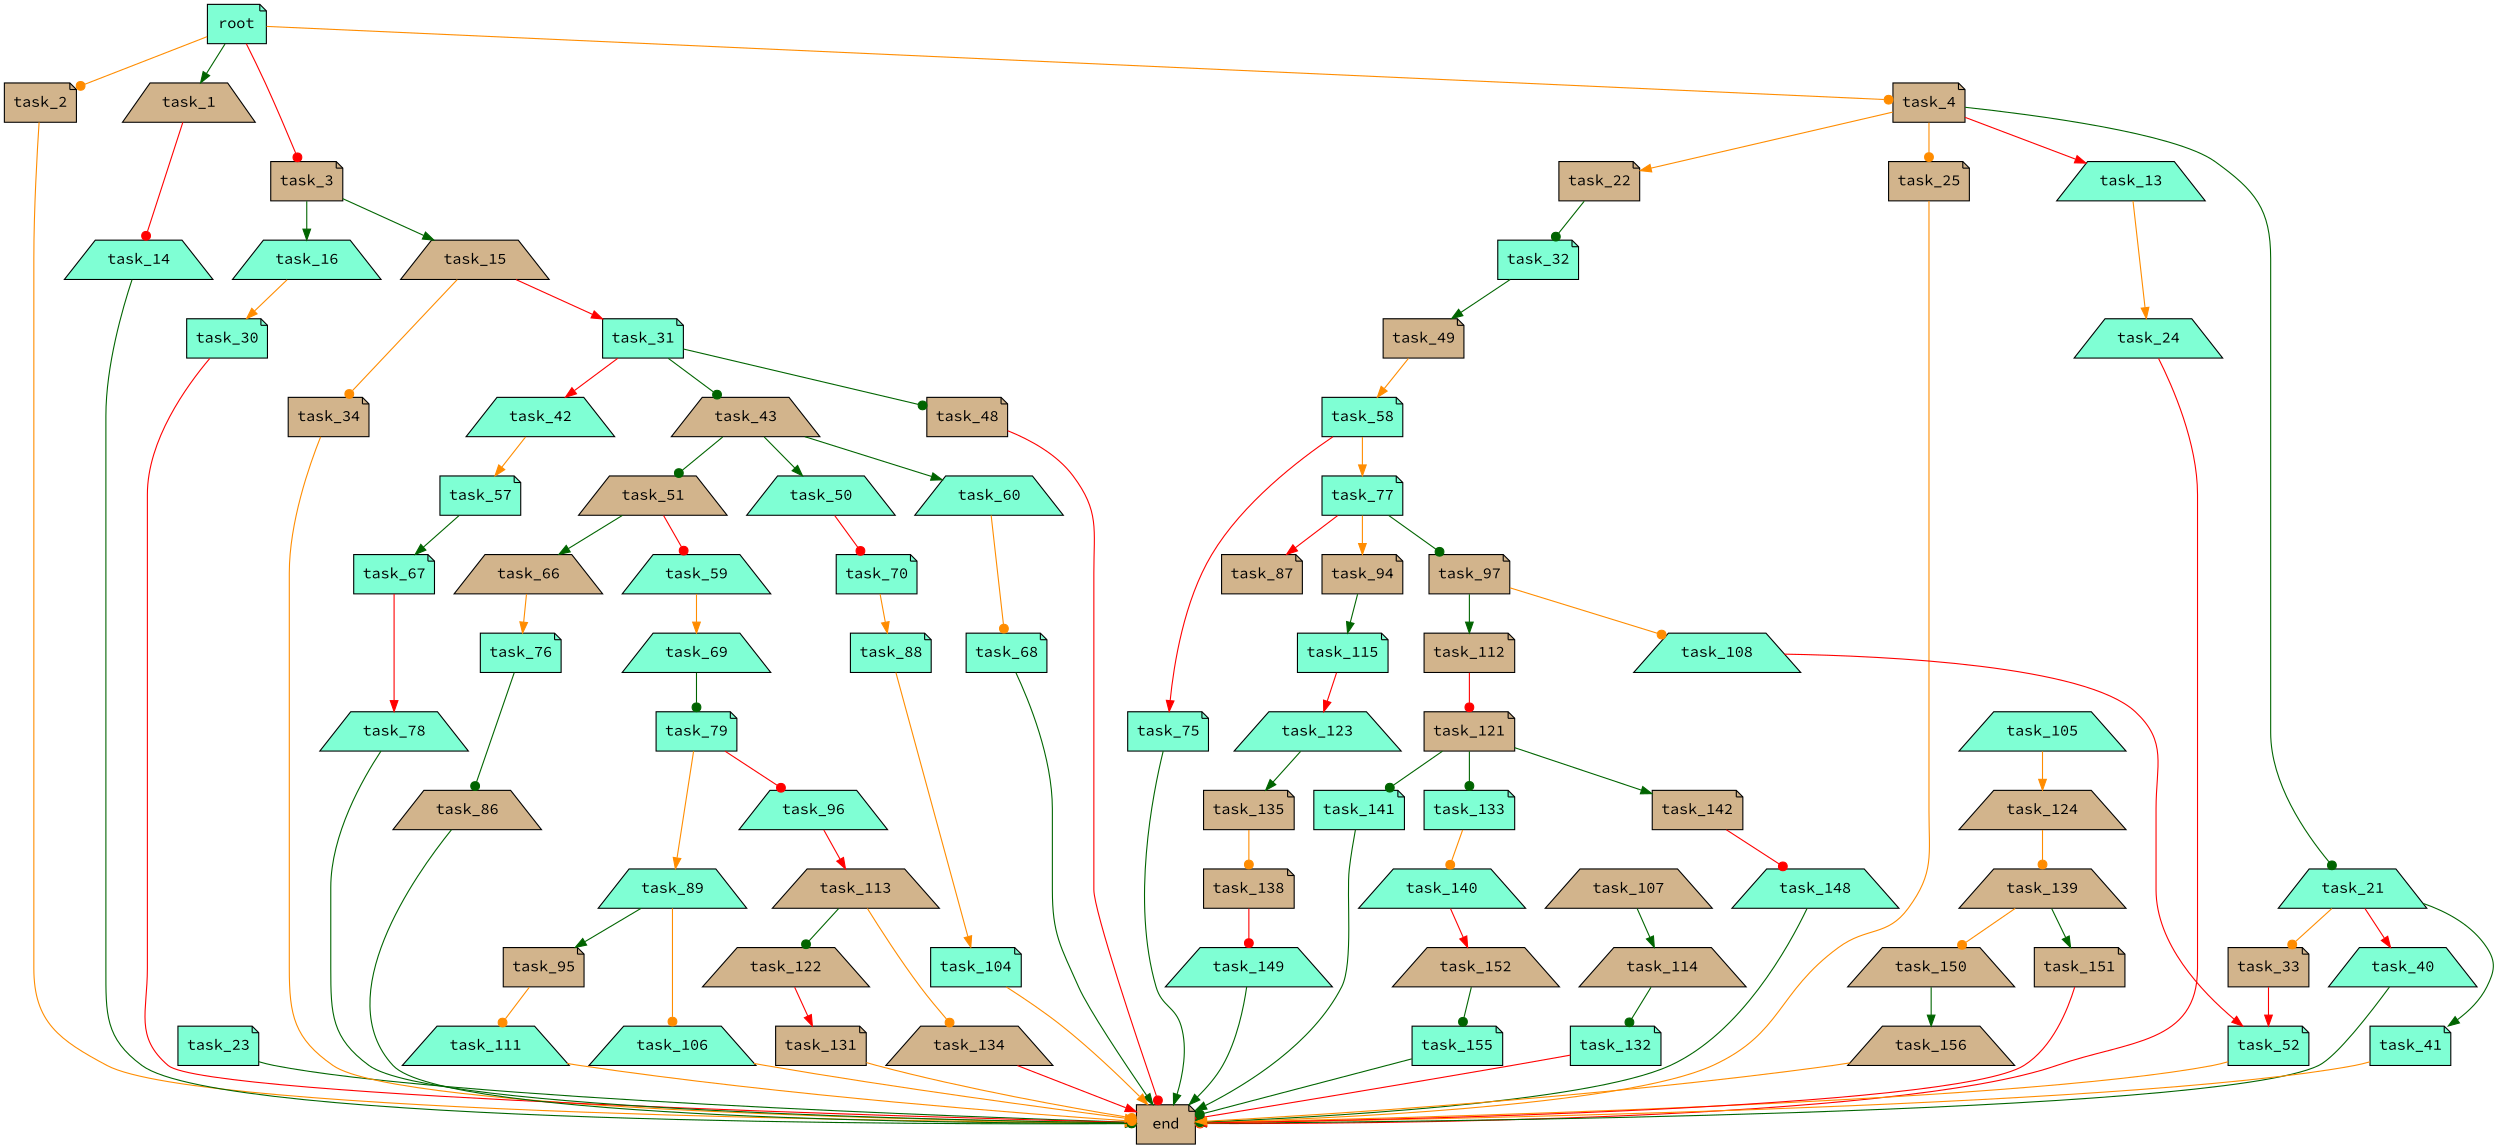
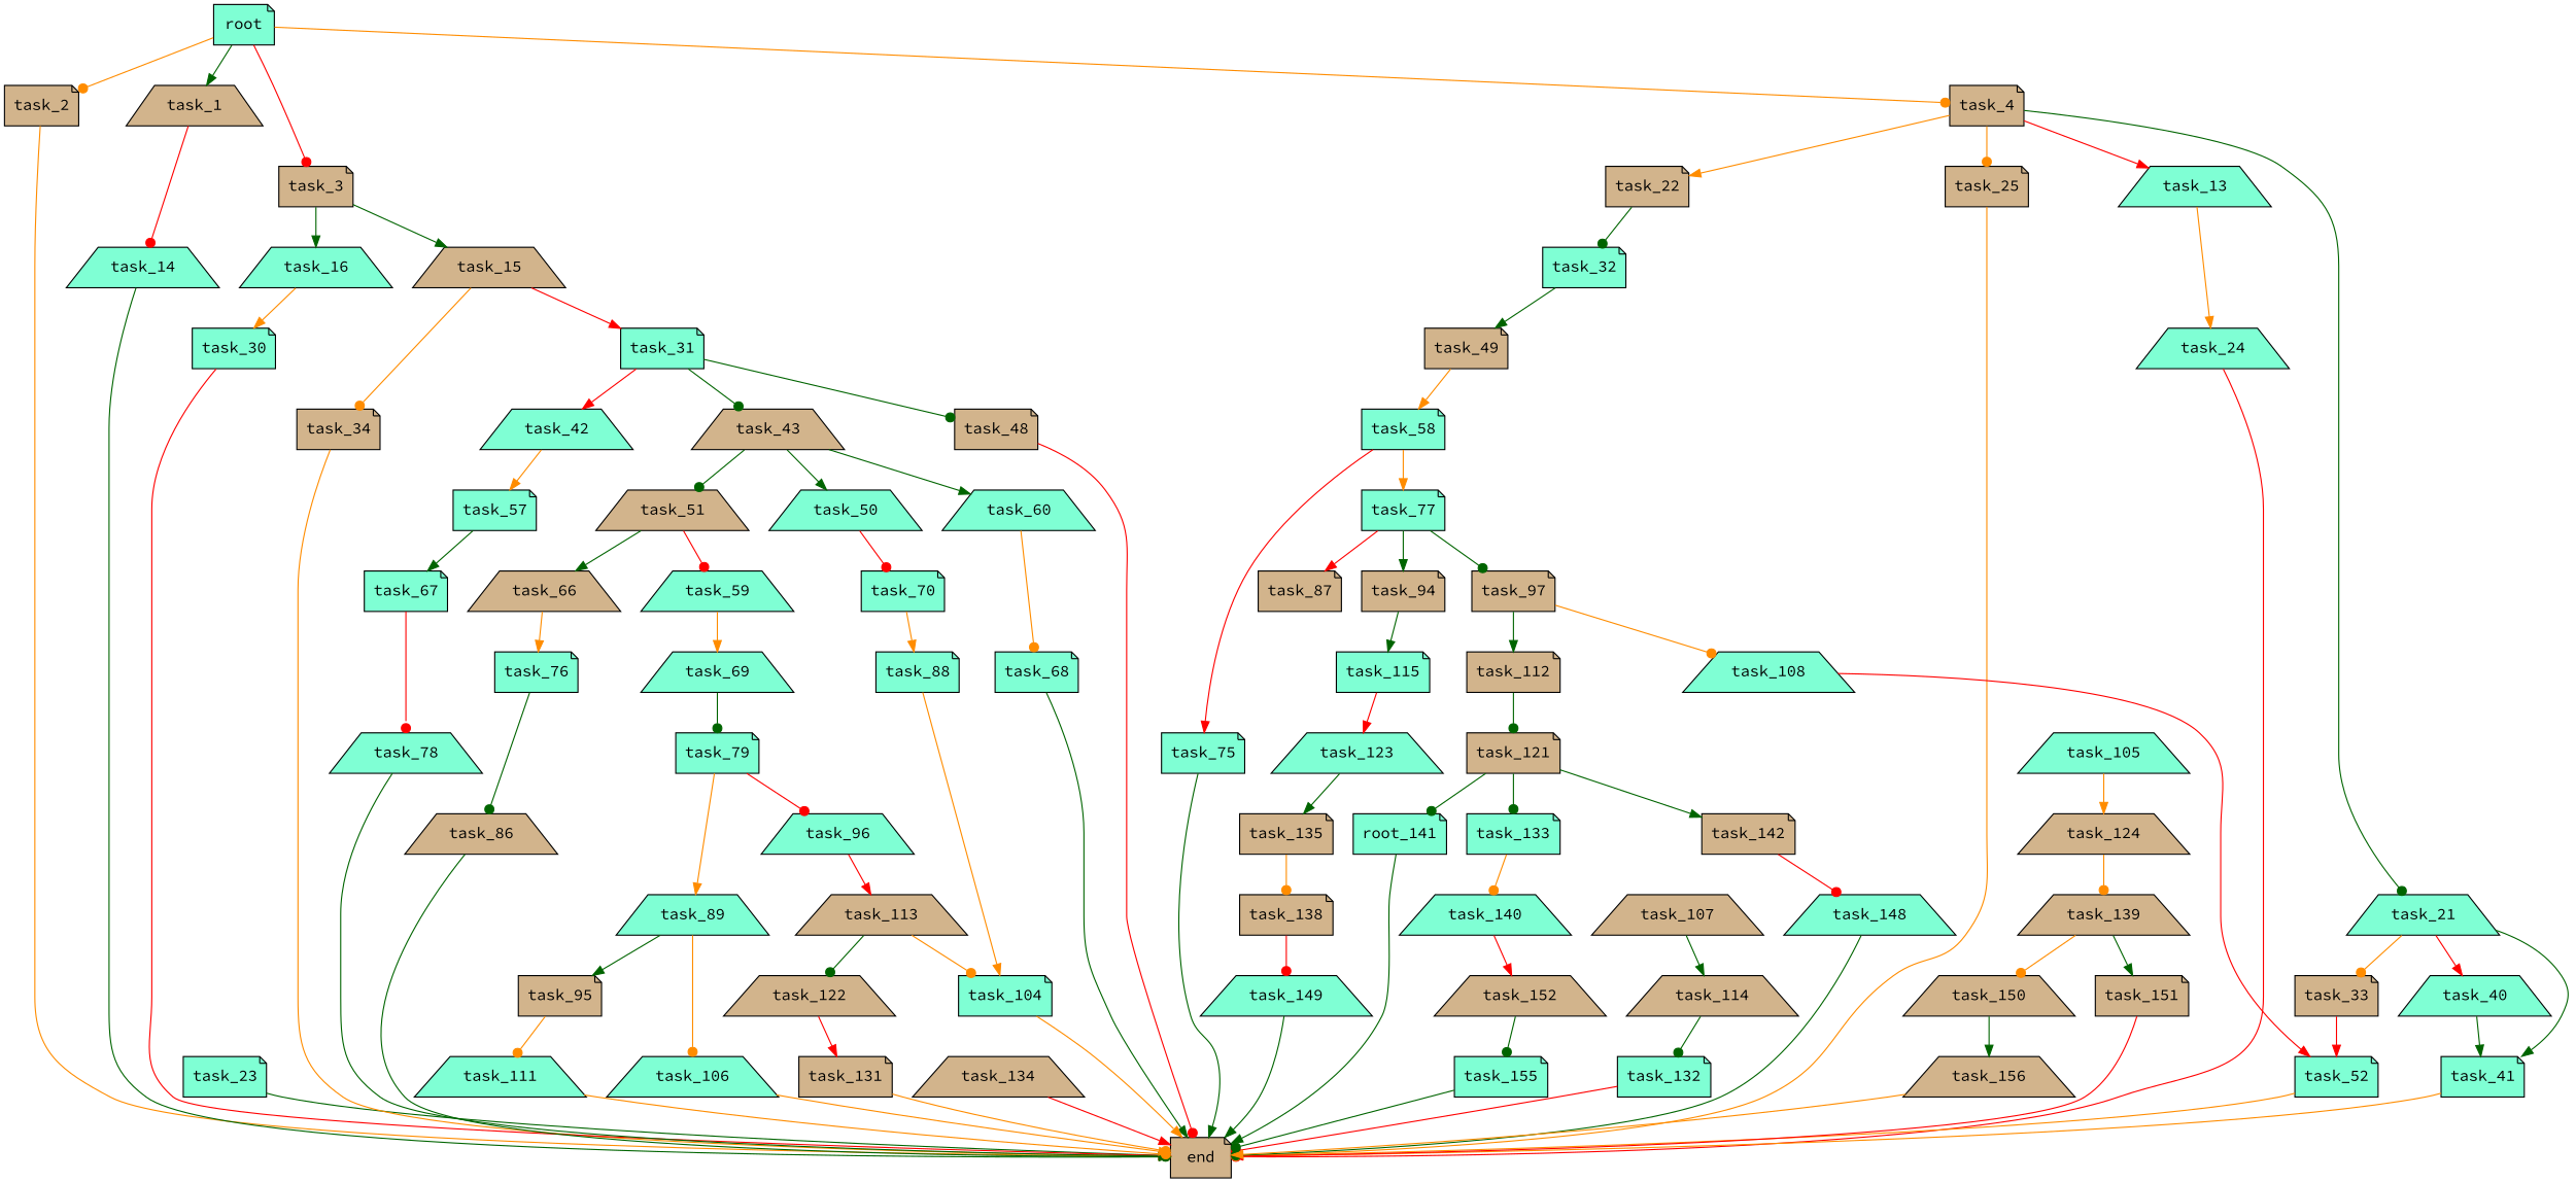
  digraph {
    fontname="Source Code Pro"
    node [fillcolor=aquamarine fontname="Source Code Pro" shape=note style=filled]
    edge [arrowhead=normal color=darkgreen fontname="Source Code Pro"]
    task_1 [fillcolor=tan shape=trapezium]
    root
    task_2 [fillcolor=tan]
    task_3 [fillcolor=tan]
    task_4 [fillcolor=tan]
    task_14 [shape=trapezium]
    end [fillcolor=tan]
    task_15 [fillcolor=tan shape=trapezium]
    task_16 [shape=trapezium]
    task_13 [shape=trapezium]
    task_21 [shape=trapezium]
    task_22 [fillcolor=tan]
    task_25 [fillcolor=tan]
    task_23
    task_31
    task_34 [fillcolor=tan]
    task_30
    task_24 [shape=trapezium]
    task_33 [fillcolor=tan]
    task_40 [shape=trapezium]
    task_41
    task_32
    task_42 [shape=trapezium]
    task_43 [fillcolor=tan shape=trapezium]
    task_48 [fillcolor=tan]
    task_52
    task_49 [fillcolor=tan]
    task_57
    task_50 [shape=trapezium]
    task_51 [fillcolor=tan shape=trapezium]
    task_60 [shape=trapezium]
    task_58
    task_67
    task_70
    task_59 [shape=trapezium]
    task_66 [fillcolor=tan shape=trapezium]
    task_68
    task_75
    task_77
    task_78 [shape=trapezium]
    task_88
    task_69 [shape=trapezium]
    task_76
    task_87 [fillcolor=tan]
    task_94 [fillcolor=tan]
    task_97 [fillcolor=tan]
    task_104
    task_79
    task_86 [fillcolor=tan shape=trapezium]
    task_115
    task_108 [shape=trapezium]
    task_112 [fillcolor=tan]
    task_89 [shape=trapezium]
    task_96 [shape=trapezium]
    task_95 [fillcolor=tan]
    task_106 [shape=trapezium]
    task_113 [fillcolor=tan shape=trapezium]
    task_105 [shape=trapezium]
    task_124 [fillcolor=tan shape=trapezium]
    task_123 [shape=trapezium]
    task_107 [fillcolor=tan shape=trapezium]
    task_114 [fillcolor=tan shape=trapezium]
    task_121 [fillcolor=tan]
    task_111 [shape=trapezium]
    task_122 [fillcolor=tan shape=trapezium]
    task_134 [fillcolor=tan shape=trapezium]
    task_139 [fillcolor=tan shape=trapezium]
    task_135 [fillcolor=tan]
    task_131 [fillcolor=tan]
    task_132
    task_133
-   task_141
+   task_141 [label=root_141]
    task_142 [fillcolor=tan]
    task_150 [fillcolor=tan shape=trapezium]
    task_151 [fillcolor=tan]
    task_140 [shape=trapezium]
    task_148 [shape=trapezium]
    task_138 [fillcolor=tan]
    task_152 [fillcolor=tan shape=trapezium]
    task_149 [shape=trapezium]
    task_156 [fillcolor=tan shape=trapezium]
    task_155
    task_1 -> task_14 [arrowhead=dot color=red]
    root -> task_1
    root -> task_2 [arrowhead=dot color=darkorange]
    root -> task_3 [arrowhead=dot color=red]
    root -> task_4 [arrowhead=dot color=darkorange]
    task_2 -> end [arrowhead=dot color=darkorange]
    task_3 -> task_15
    task_3 -> task_16
    task_4 -> task_13 [color=red]
    task_4 -> task_21 [arrowhead=dot]
    task_4 -> task_22 [color=darkorange]
    task_4 -> task_25 [arrowhead=dot color=darkorange]
    task_14 -> end
    task_15 -> task_31 [color=red]
    task_15 -> task_34 [arrowhead=dot color=darkorange]
    task_16 -> task_30 [color=darkorange]
    task_13 -> task_24 [color=darkorange]
    task_21 -> task_33 [arrowhead=dot color=darkorange]
    task_21 -> task_40 [color=red]
    task_21 -> task_41
    task_22 -> task_32 [arrowhead=dot]
    task_25 -> end [color=darkorange]
    task_23 -> end [arrowhead=dot]
    task_31 -> task_42 [color=red]
    task_31 -> task_43 [arrowhead=dot]
    task_31 -> task_48 [arrowhead=dot]
    task_34 -> end [color=darkorange]
-   task_30 -> end [arrowhead=dot color=red]
+   task_30 -> end [color=red]
    task_24 -> end [arrowhead=dot color=red]
    task_33 -> task_52 [color=red]
-   task_40 -> end
+   task_40 -> task_41
    task_41 -> end [arrowhead=dot color=darkorange]
    task_32 -> task_49
    task_42 -> task_57 [color=darkorange]
    task_43 -> task_50
    task_43 -> task_51 [arrowhead=dot]
    task_43 -> task_60
    task_48 -> end [arrowhead=dot color=red]
    task_52 -> end [color=darkorange]
    task_49 -> task_58 [color=darkorange]
    task_57 -> task_67
    task_50 -> task_70 [arrowhead=dot color=red]
    task_51 -> task_59 [arrowhead=dot color=red]
    task_51 -> task_66
    task_60 -> task_68 [arrowhead=dot color=darkorange]
    task_58 -> task_75 [color=red]
    task_58 -> task_77 [color=darkorange]
-   task_67 -> task_78 [color=red]
+   task_67 -> task_78 [arrowhead=dot color=red]
    task_70 -> task_88 [color=darkorange]
    task_59 -> task_69 [color=darkorange]
    task_66 -> task_76 [color=darkorange]
    task_68 -> end
    task_75 -> end
    task_77 -> task_87 [color=red]
-   task_77 -> task_94 [color=darkorange]
+   task_77 -> task_94
    task_77 -> task_97 [arrowhead=dot]
-   task_78 -> end [arrowhead=dot]
+   task_78 -> end
    task_88 -> task_104 [color=darkorange]
    task_69 -> task_79 [arrowhead=dot]
    task_76 -> task_86 [arrowhead=dot]
    task_94 -> task_115
    task_97 -> task_108 [arrowhead=dot color=darkorange]
    task_97 -> task_112
    task_104 -> end [color=darkorange]
    task_79 -> task_89 [color=darkorange]
    task_79 -> task_96 [arrowhead=dot color=red]
    task_86 -> end [arrowhead=dot]
    task_115 -> task_123 [color=red]
    task_108 -> task_52 [color=red]
-   task_112 -> task_121 [arrowhead=dot color=red]
+   task_112 -> task_121 [arrowhead=dot]
    task_89 -> task_95
    task_89 -> task_106 [arrowhead=dot color=darkorange]
    task_96 -> task_113 [color=red]
    task_95 -> task_111 [arrowhead=dot color=darkorange]
    task_106 -> end [color=darkorange]
    task_113 -> task_122 [arrowhead=dot]
-   task_113 -> task_134 [arrowhead=dot color=darkorange]
+   task_113 -> task_104 [arrowhead=dot color=darkorange]
    task_105 -> task_124 [color=darkorange]
    task_124 -> task_139 [arrowhead=dot color=darkorange]
    task_123 -> task_135
    task_107 -> task_114
    task_114 -> task_132 [arrowhead=dot]
    task_121 -> task_133 [arrowhead=dot]
    task_121 -> task_141 [arrowhead=dot]
    task_121 -> task_142
    task_111 -> end [arrowhead=dot color=darkorange]
    task_122 -> task_131 [color=red]
    task_134 -> end [color=red]
    task_139 -> task_150 [arrowhead=dot color=darkorange]
    task_139 -> task_151
    task_135 -> task_138 [arrowhead=dot color=darkorange]
    task_131 -> end [arrowhead=dot color=darkorange]
    task_132 -> end [arrowhead=dot color=red]
    task_133 -> task_140 [arrowhead=dot color=darkorange]
    task_141 -> end
    task_142 -> task_148 [arrowhead=dot color=red]
    task_150 -> task_156
    task_151 -> end [color=red]
    task_140 -> task_152 [color=red]
    task_148 -> end [arrowhead=dot]
    task_138 -> task_149 [arrowhead=dot color=red]
    task_152 -> task_155 [arrowhead=dot]
    task_149 -> end
    task_156 -> end [color=darkorange]
    task_155 -> end [arrowhead=dot]
  }
